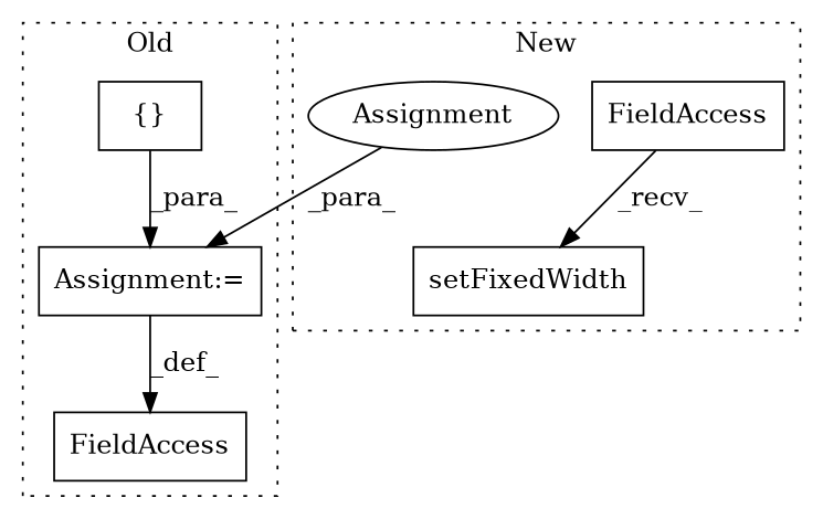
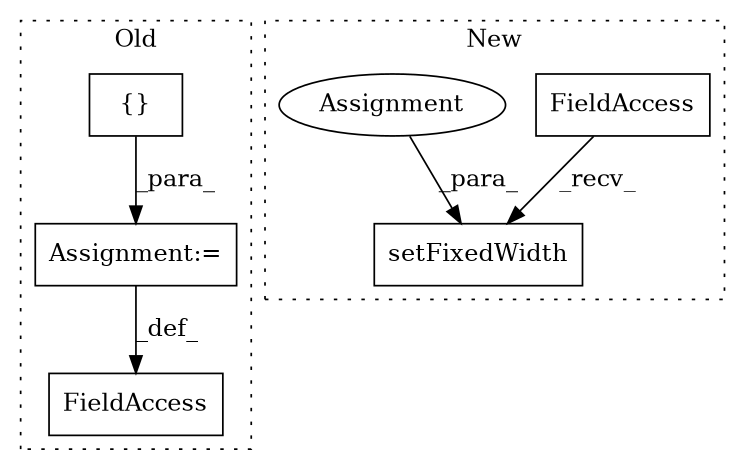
  digraph {
    node [a=22 l=2 shape=box]
    n1 [a=4 label="{}" s=29234]
    n2 [l=15 label=FieldAccess s=29201]
    n3 [a=7 l=1 label="Assignment:=" s=29216]
    n4 [a=32 l="14,1" label=setFixedWidth s="31326,31342"]
    n5 [a=34 label=Assignment s=31340 shape=ellipse]
    n6 [l=20 label=FieldAccess s=31305]
    subgraph cluster_1 {
      label=Old
      style=dotted
      n1
      n2
      n3
    }
    subgraph cluster_2 {
      label=New
      style=dotted
      n4
      n5
      n6
    }
    n1 -> n3 [label=_para_]
    n3 -> n2 [label=_def_]
-   n5 -> n3 [label=_para_]
+   n5 -> n4 [label=_para_]
    n6 -> n4 [label=_recv_]
  }
